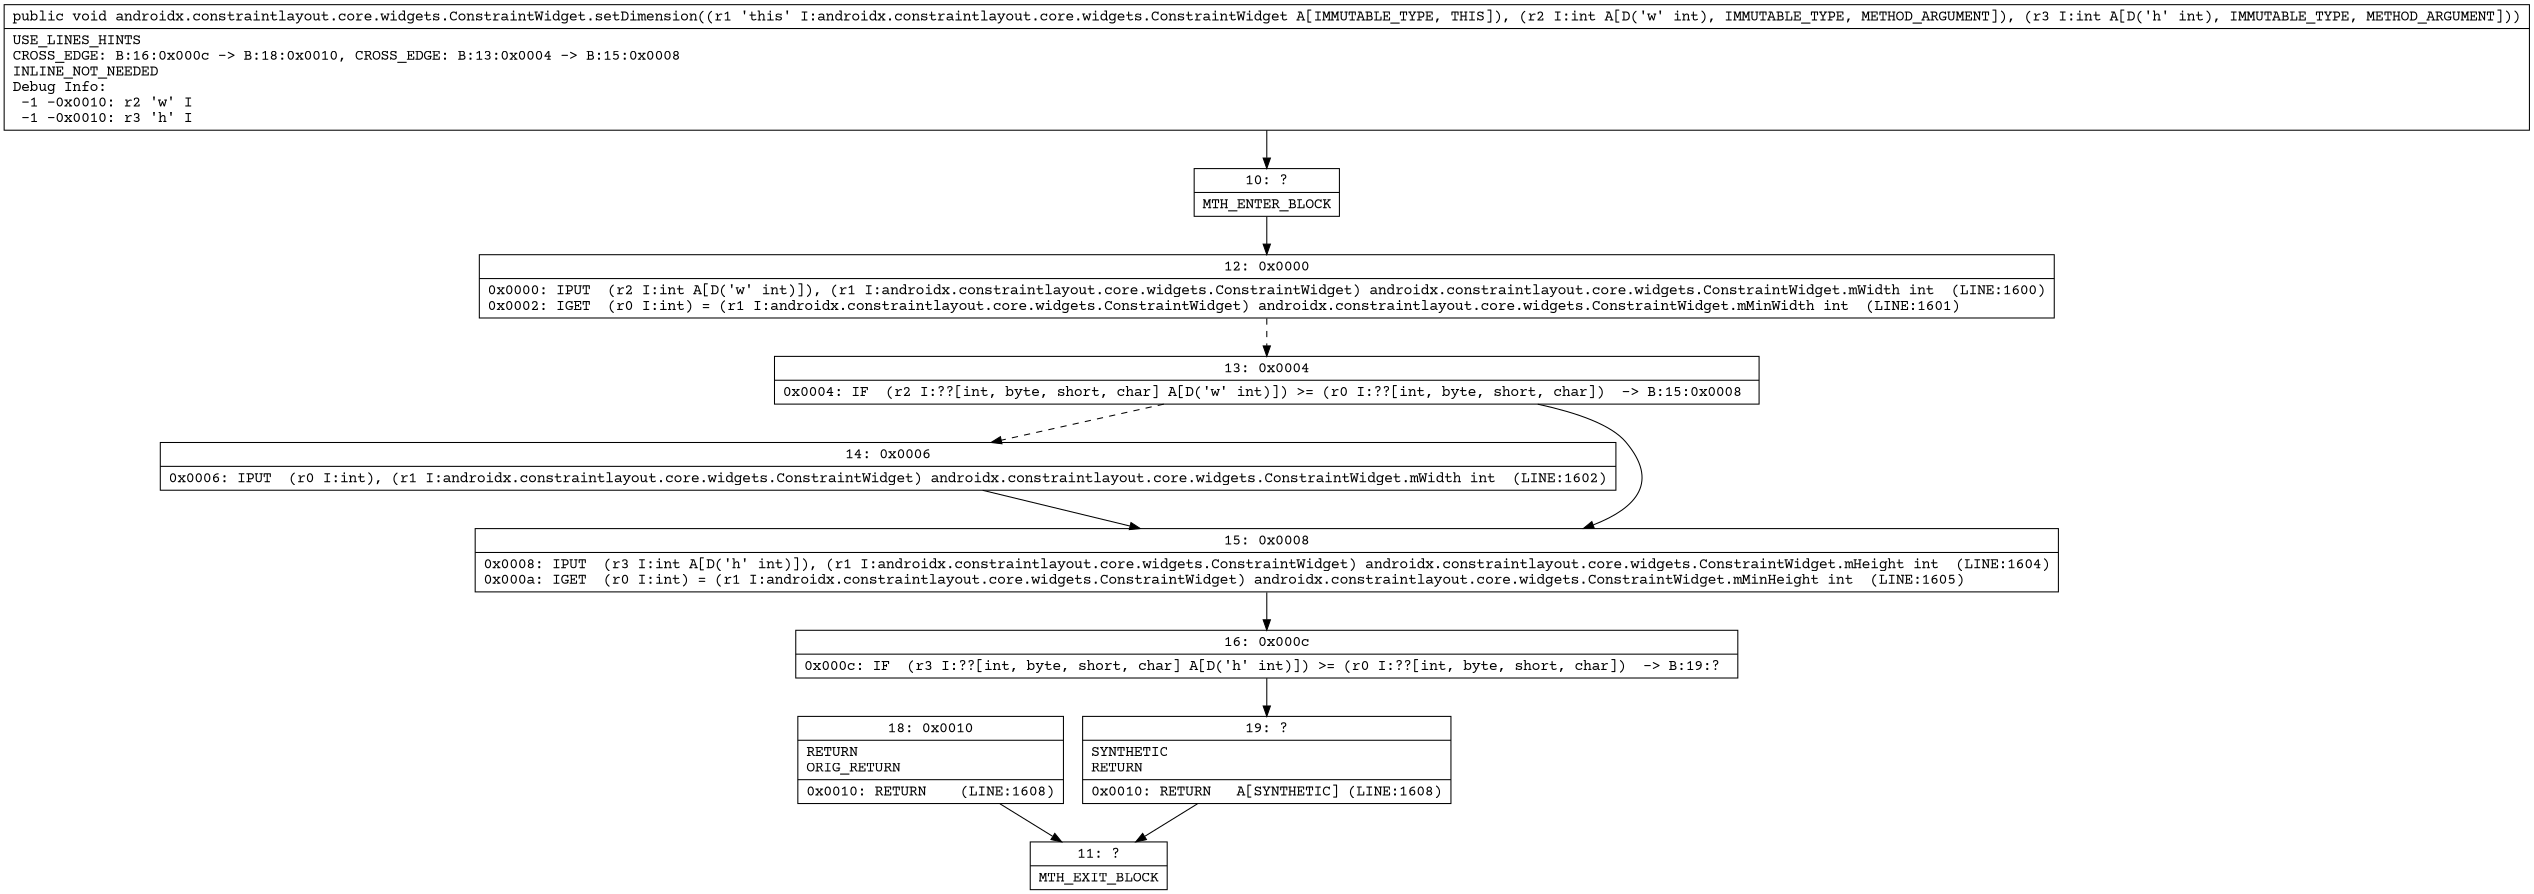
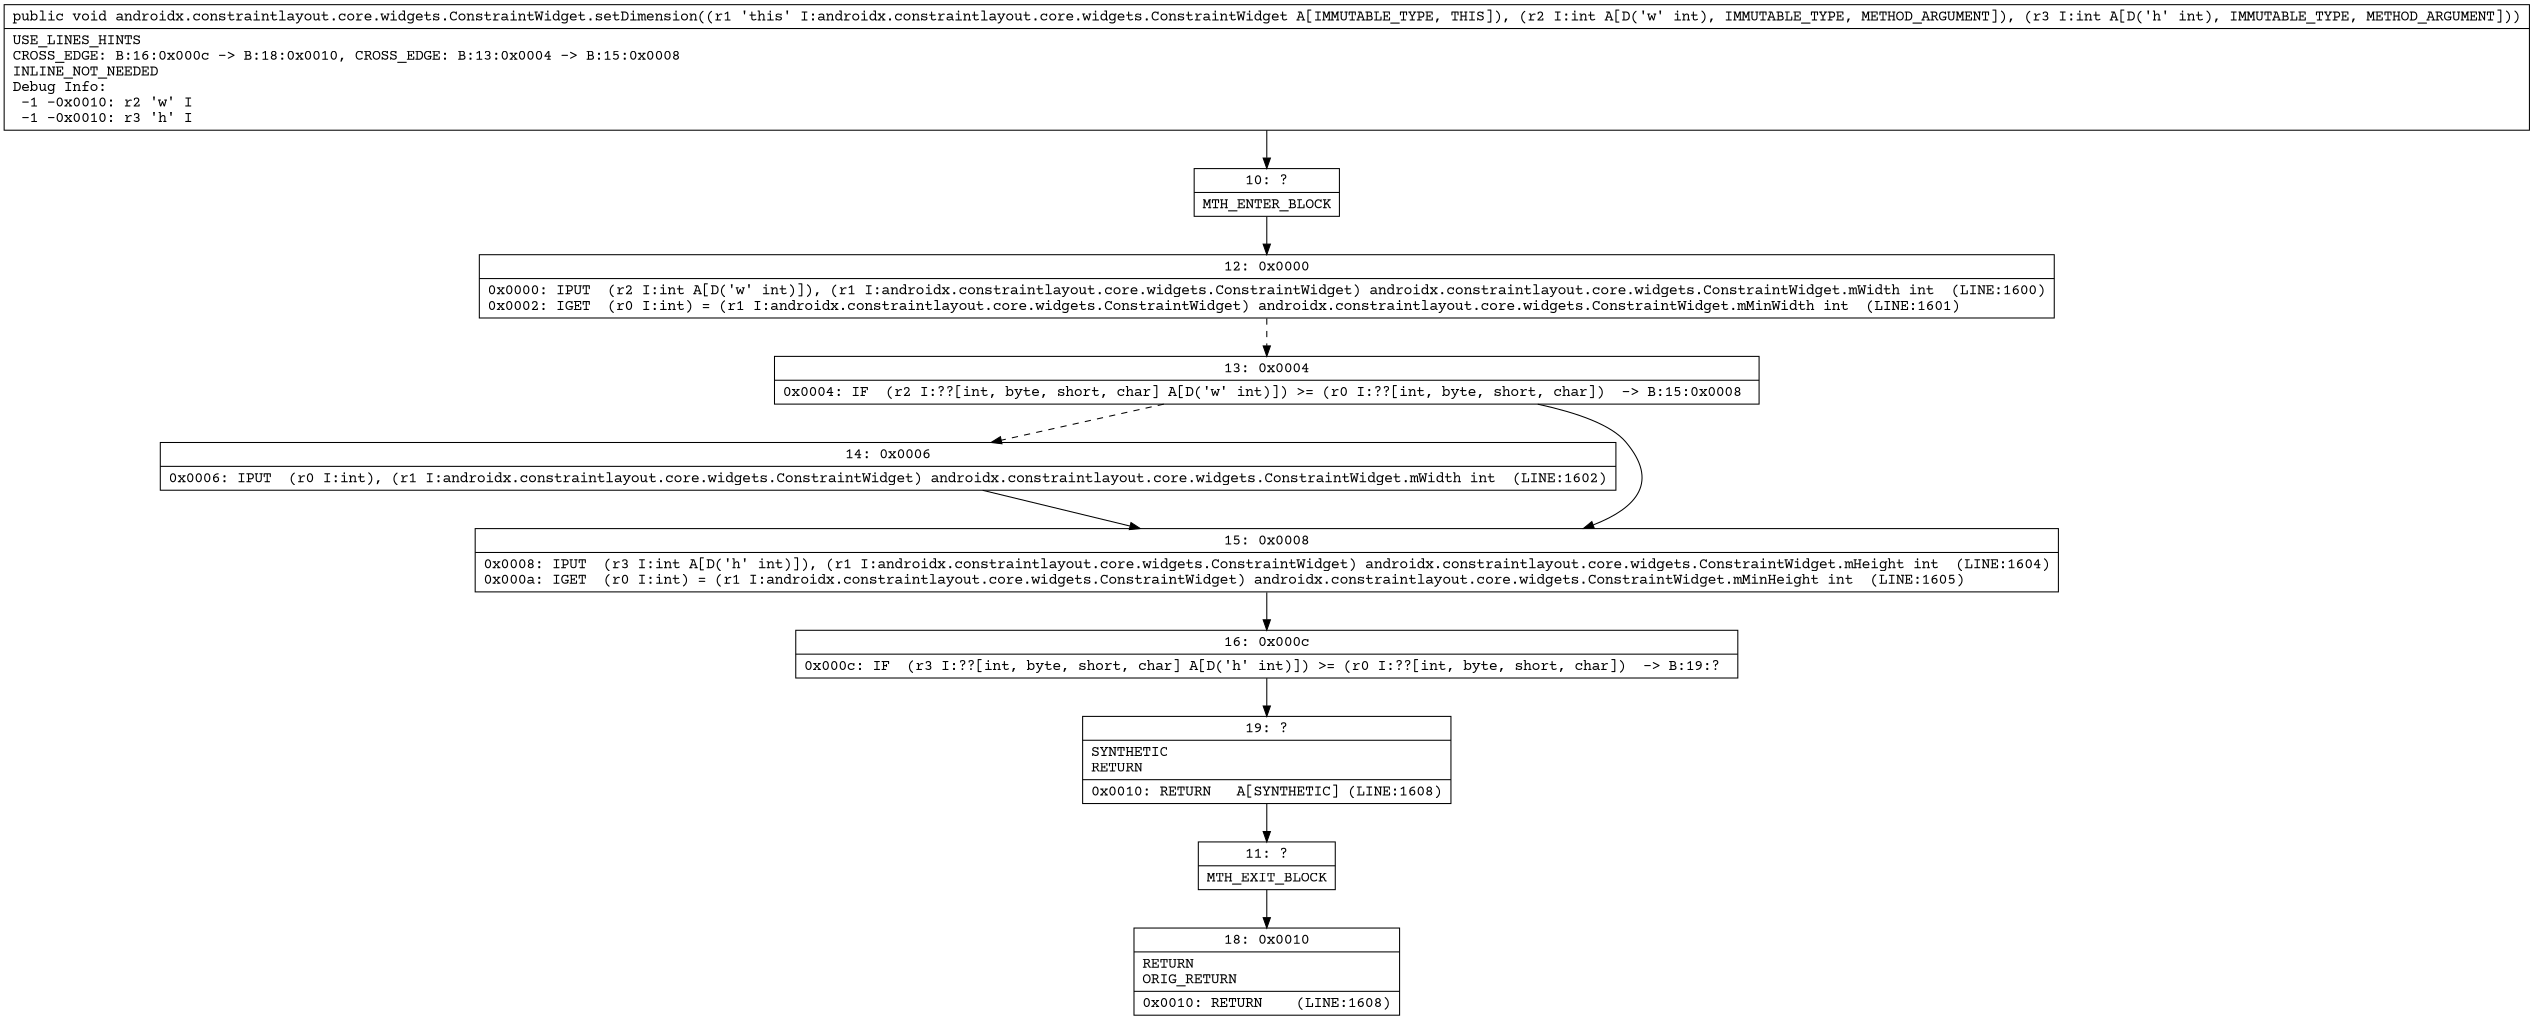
  digraph {
    fontname="Courier Prime"
    node [fontname="Courier Prime" shape=record]
    edge [fontname="Courier Prime"]
    n1 [label="{10\:\ ?|MTH_ENTER_BLOCK\l}"]
    n2 [label="{12\:\ 0x0000|0x0000: IPUT  (r2 I:int A[D('w' int)]), (r1 I:androidx.constraintlayout.core.widgets.ConstraintWidget) androidx.constraintlayout.core.widgets.ConstraintWidget.mWidth int  (LINE:1600)\l0x0002: IGET  (r0 I:int) = (r1 I:androidx.constraintlayout.core.widgets.ConstraintWidget) androidx.constraintlayout.core.widgets.ConstraintWidget.mMinWidth int  (LINE:1601)\l}"]
    n3 [label="{13\:\ 0x0004|0x0004: IF  (r2 I:??[int, byte, short, char] A[D('w' int)]) \>= (r0 I:??[int, byte, short, char])  \-\> B:15:0x0008 \l}"]
    n4 [label="{14\:\ 0x0006|0x0006: IPUT  (r0 I:int), (r1 I:androidx.constraintlayout.core.widgets.ConstraintWidget) androidx.constraintlayout.core.widgets.ConstraintWidget.mWidth int  (LINE:1602)\l}"]
    n5 [label="{15\:\ 0x0008|0x0008: IPUT  (r3 I:int A[D('h' int)]), (r1 I:androidx.constraintlayout.core.widgets.ConstraintWidget) androidx.constraintlayout.core.widgets.ConstraintWidget.mHeight int  (LINE:1604)\l0x000a: IGET  (r0 I:int) = (r1 I:androidx.constraintlayout.core.widgets.ConstraintWidget) androidx.constraintlayout.core.widgets.ConstraintWidget.mMinHeight int  (LINE:1605)\l}"]
    n6 [label="{16\:\ 0x000c|0x000c: IF  (r3 I:??[int, byte, short, char] A[D('h' int)]) \>= (r0 I:??[int, byte, short, char])  \-\> B:19:? \l}"]
    n7 [label="{19\:\ ?|SYNTHETIC\lRETURN\l|0x0010: RETURN   A[SYNTHETIC] (LINE:1608)\l}"]
    n8 [label="{11\:\ ?|MTH_EXIT_BLOCK\l}"]
    n9 [label="{18\:\ 0x0010|RETURN\lORIG_RETURN\l|0x0010: RETURN    (LINE:1608)\l}"]
    n10 [label="{public void androidx.constraintlayout.core.widgets.ConstraintWidget.setDimension((r1 'this' I:androidx.constraintlayout.core.widgets.ConstraintWidget A[IMMUTABLE_TYPE, THIS]), (r2 I:int A[D('w' int), IMMUTABLE_TYPE, METHOD_ARGUMENT]), (r3 I:int A[D('h' int), IMMUTABLE_TYPE, METHOD_ARGUMENT]))  | USE_LINES_HINTS\lCROSS_EDGE: B:16:0x000c \-\> B:18:0x0010, CROSS_EDGE: B:13:0x0004 \-\> B:15:0x0008\lINLINE_NOT_NEEDED\lDebug Info:\l  \-1 \-0x0010: r2 'w' I\l  \-1 \-0x0010: r3 'h' I\l}"]
    n1 -> n2
    n2 -> n3 [style=dashed]
    n3 -> n4 [style=dashed]
    n3 -> n5
    n4 -> n5
    n5 -> n6
    n6 -> n7
    n7 -> n8
-   n9 -> n8
+   n8 -> n9
    n10 -> n1
  }
